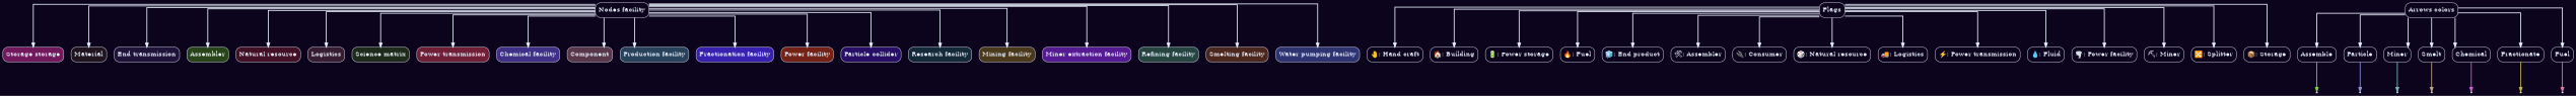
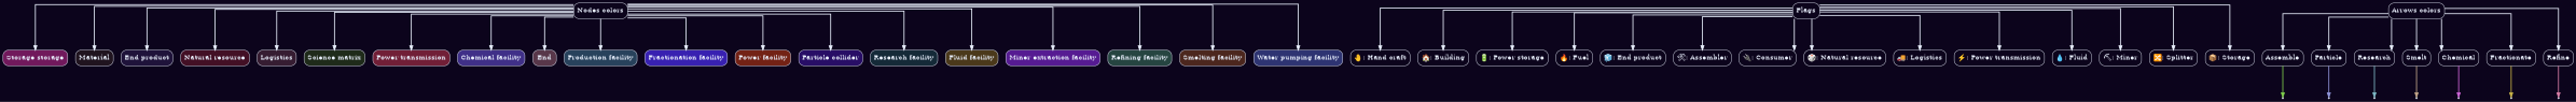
  digraph {
    bgcolor="#0c041c"
    fillcolor="#0c041c"
    fontcolor="#ebf2ff"
    fontname="DejaVu Serif"
    fontsize=16
    rankdir=TB
    splines=ortho
    node [color="#ebf2ff" fillcolor="#0c041c" fontcolor="#ebf2ff" fontname="DejaVu Serif" fontsize=16 shape=box style="rounded,filled"]
    edge [color="#ebf2ff" fontcolor="#ebf2ff" fontname="DejaVu Serif" fontsize=16 minlen=2 penwidth=2]
-   n1 [label="Nodes facility"]
+   n1 [label="Nodes colors"]
    n2 [fillcolor="#71195c" label="Storage storage"]
    n3 [fillcolor="#20141f" label=Material]
-   n4 [fillcolor="#1f133a" label="End transmission"]
-   n5 [fillcolor="#294419" label=Assembler]
+   n4 [fillcolor="#1f133a" label="End product"]
    n6 [fillcolor="#431025" label="Natural resource"]
    n7 [fillcolor="#361d32" label=Logistics]
    n8 [fillcolor="#1f2b1a" label="Science matrix"]
    n9 [fillcolor="#711f37" label="Power transmission"]
    n10 [fillcolor="#403088" label="Chemical facility"]
-   n11 [fillcolor="#58374a" label=Component]
+   n11 [fillcolor="#58374a" label=End]
    n12 [fillcolor="#28425c" label="Production facility"]
    n13 [fillcolor="#3821b1" label="Fractionation facility"]
    n14 [fillcolor="#732215" label="Power facility"]
    n15 [fillcolor="#280e66" label="Particle collider"]
    n16 [fillcolor="#152a38" label="Research facility"]
-   n17 [fillcolor="#4b391b" label="Mining facility"]
+   n17 [fillcolor="#4b391b" label="Fluid facility"]
    n18 [fillcolor="#561b92" label="Miner extraction facility"]
    n19 [fillcolor="#264541" label="Refining facility"]
    n20 [fillcolor="#4c271e" label="Smelting facility"]
    n21 [fillcolor="#2e3472" label="Water pumping facility"]
    n22 [label=Flags]
    n23 [label="🤚: Hand craft"]
    n24 [label="🏠: Building"]
    n25 [label="🔋: Power storage"]
    n26 [label="🔥: Fuel"]
    n27 [label="🧊: End product"]
    n28 [label="🛠: Assembler"]
    n29 [label="🔌: Consumer"]
    n30 [label="🎲: Natural resource"]
    n31 [label="🚚: Logistics"]
    n32 [label="⚡️: Power transmission"]
    n33 [label="💧: Fluid"]
-   n34 [label="🌪️: Power facility"]
    n35 [label="⛏: Miner"]
    n36 [label="🔀: Splitter"]
    n37 [label="📦: Storage"]
    n38 [label="Arrows colors"]
    n39 [label=Assemble]
    n40 [label=Particle]
-   n41 [label=Miner]
+   n41 [label=Research]
    n42 [label=Smelt]
    n43 [label=Chemical]
    n44 [label=Fractionate]
-   n45 [label=Fuel]
+   n45 [label=Refine]
    point_assemble [shape=point fillcolor=""]
    point_particle [shape=point fillcolor=""]
    point_research [shape=point fillcolor=""]
    point_smelt [shape=point fillcolor=""]
    point_chemical [shape=point fillcolor=""]
    point_fractionate [shape=point fillcolor=""]
    point_refine [shape=point fillcolor=""]
    n1 -> n2
    n1 -> n3
    n1 -> n4
-   n1 -> n5
    n1 -> n6
    n1 -> n7
    n1 -> n8
    n1 -> n9
    n1 -> n10
    n1 -> n11
    n1 -> n12
    n1 -> n13
    n1 -> n14
    n1 -> n15
    n1 -> n16
    n1 -> n17
    n1 -> n18
    n1 -> n19
    n1 -> n20
    n1 -> n21
    n22 -> n23
    n22 -> n24
    n22 -> n25
    n22 -> n26
    n22 -> n27
    n22 -> n28
    n22 -> n29
    n22 -> n30
    n22 -> n31
    n22 -> n32
    n22 -> n33
-   n22 -> n34
    n22 -> n35
    n22 -> n36
    n22 -> n37
    n38 -> n39
    n38 -> n40
    n38 -> n41
    n38 -> n42
    n38 -> n43
    n38 -> n44
    n38 -> n45
    n39 -> point_assemble [color="#80d24d"]
    n40 -> point_particle [color="#9196db"]
    n41 -> point_research [color="#80bdc9"]
    n42 -> point_smelt [color="#c6aa8c"]
    n43 -> point_chemical [color="#d266db"]
    n44 -> point_fractionate [color="#cab548"]
    n45 -> point_refine [color="#dd80a8"]
  }
